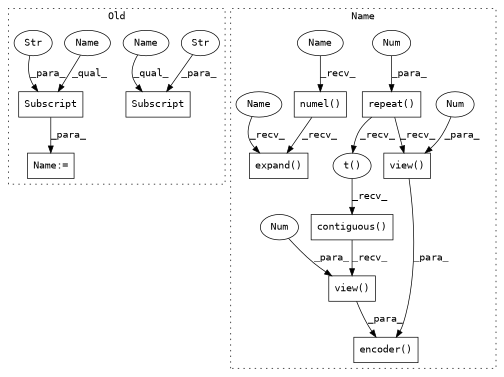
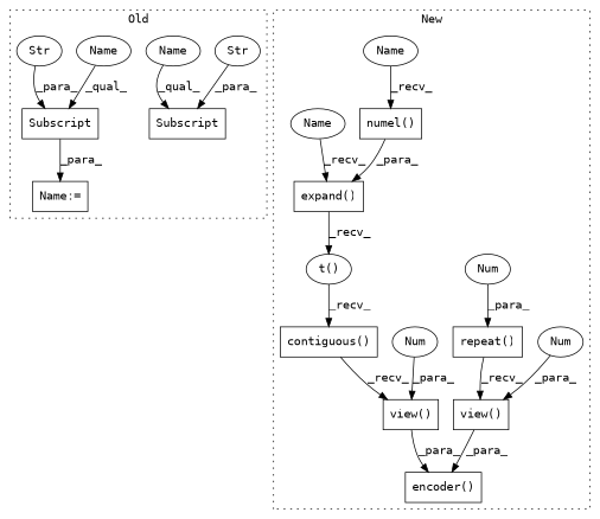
  digraph {
    fontname="DejaVu Sans Mono"
    node [a=75 fontname="DejaVu Sans Mono" l="23,0" s=5327 shape=box]
    edge [fontname="DejaVu Sans Mono"]
    n1 [a=63 label=Subscript s="5337,0"]
    n2 [a=66 l=12 label=Str s=5347 shape=ellipse]
    n3 [a=63 label=Subscript s="4403,0"]
    n4 [a=66 l=12 label=Str s=4413 shape=ellipse]
    n5 [a=68 l=3 label="Name:=" s=4400]
    n6 [a=87 l=9 label=Name s=5337 shape=ellipse]
    n7 [a=87 l=9 label=Name s=4403 shape=ellipse]
    n8 [l="31,15" label="encoder()" s="5230,5403"]
    n9 [l="19,1" label="expand()" s="5327,5376"]
    n10 [l=19 label="numel()" s=5357]
    n11 [l=54 label="t()" shape=ellipse]
    n12 [l="73,1" label="view()" s="5327,5402"]
    n13 [l="18,1" label="repeat()" s="5261,5291"]
    n14 [l="37,1" label="view()" s="5261,5308"]
    n15 [a=76 l=2 label=Num s=5298 shape=ellipse]
    n16 [a=76 l=1 label=Num s=5279 shape=ellipse]
    n17 [a=76 l=2 label=Num s=5400 shape=ellipse]
    n18 [l=67 label="contiguous()"]
    n19 [a=87 l=11 label=Name s=5357 shape=ellipse]
    n20 [a=87 l=11 label=Name shape=ellipse]
    subgraph cluster_1 {
      label=Old
      style=dotted
      n1
      n2
      n3
      n4
      n5
      n6
      n7
    }
    subgraph cluster_2 {
-     label=Name
+     label=New
      style=dotted
      n8
      n9
      n10
      n11
      n12
      n13
      n14
      n15
      n16
      n17
      n18
      n19
      n20
    }
    n2 -> n1 [label=_para_]
    n3 -> n5 [label=_para_]
    n4 -> n3 [label=_para_]
    n6 -> n1 [label=_qual_]
    n7 -> n3 [label=_qual_]
-   n13 -> n11 [label=_recv_]
-   n10 -> n9 [label=_recv_]
+   n9 -> n11 [label=_recv_]
+   n10 -> n9 [label=_para_]
    n11 -> n18 [label=_recv_]
    n12 -> n8 [label=_para_]
    n13 -> n14 [label=_recv_]
    n14 -> n8 [label=_para_]
    n15 -> n14 [label=_para_]
    n16 -> n13 [label=_para_]
    n17 -> n12 [label=_para_]
    n18 -> n12 [label=_recv_]
    n19 -> n10 [label=_recv_]
    n20 -> n9 [label=_recv_]
  }
